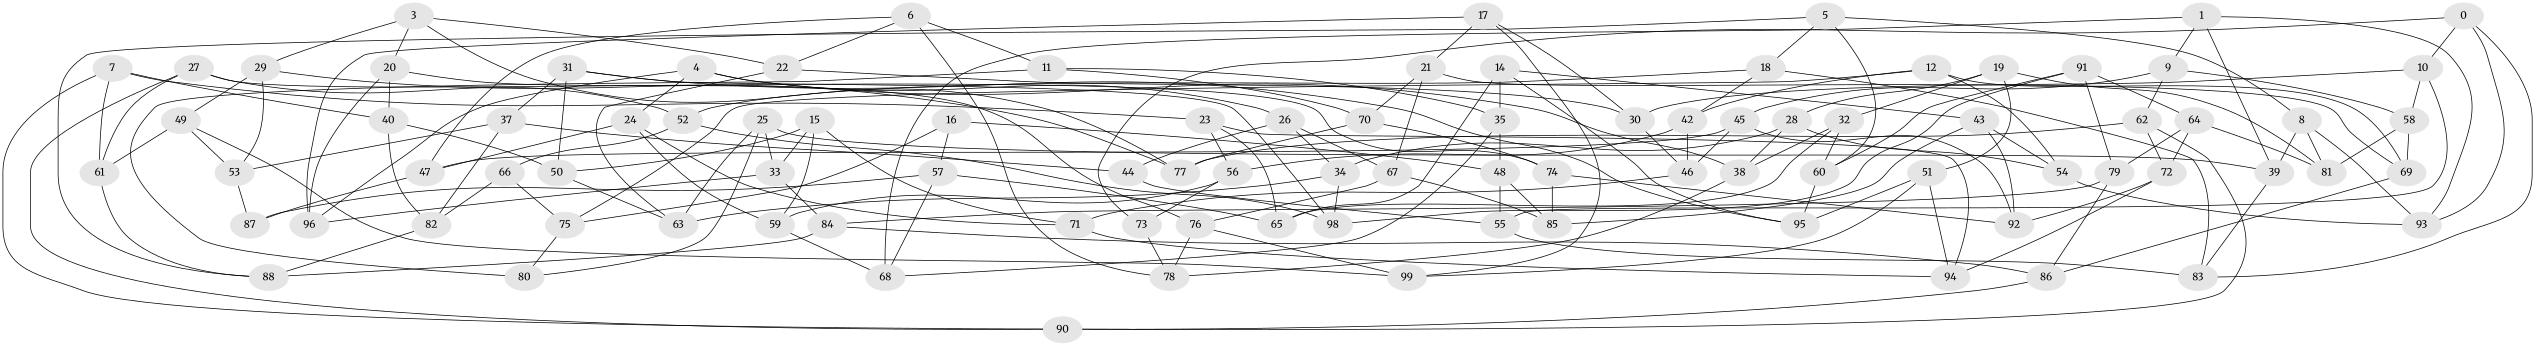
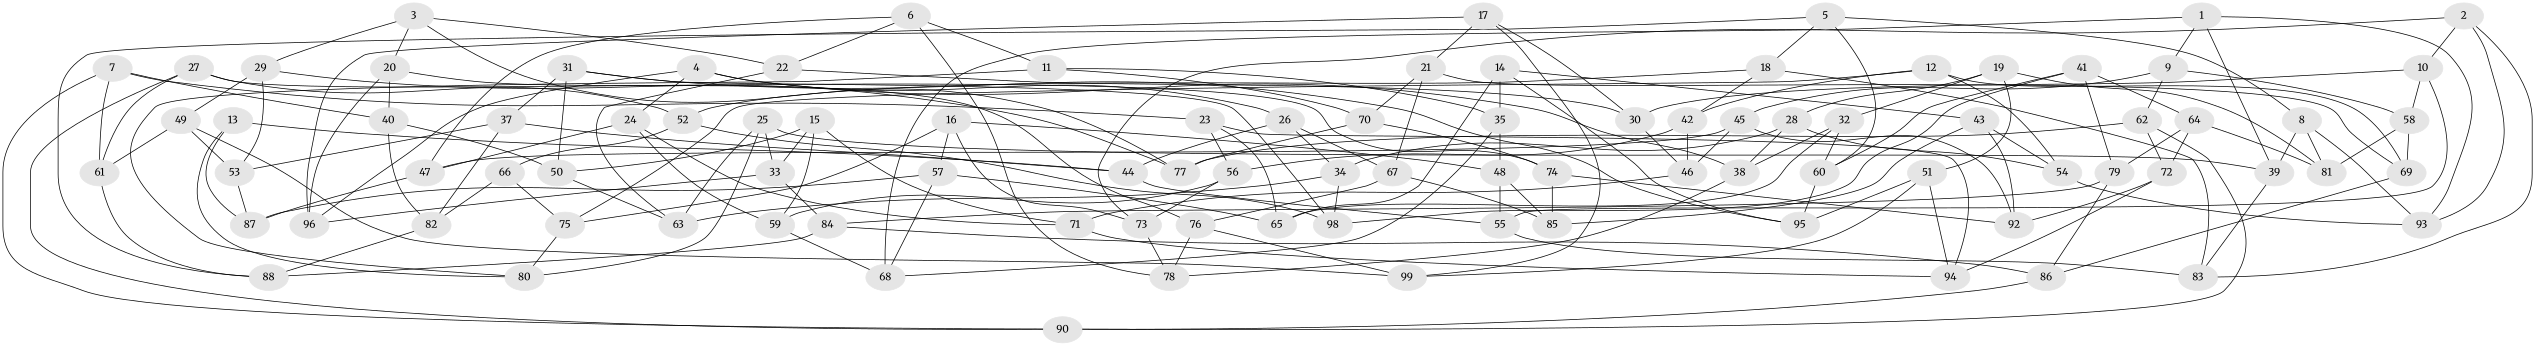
  graph {
    fontname=Merriweather
    node [color=gray90 fontname=Merriweather style=filled]
    edge [fontname=Merriweather]
    1
    9
    39
    68
    93
    45
    58
    62
    83
-   2 [label=0]
+   2
    10
    73
    30
    55
    78
    3
    20
    22
    29
    77
    n21 [label=96]
    40
    76
    63
    49
    53
    4
    24
    26
    38
    47
    59
    71
    44
    67
    34
    5
    8
    18
    60
    88
    81
    42
    52
    95
    6
    11
    35
    70
    80
    87
    7
    23
    61
    90
    65
    56
    94
    50
    82
    46
    92
    69
    72
    48
    74
    12
    54
    75
    86
+   13
    66
    14
    43
    85
    15
    33
    84
    16
    57
    17
    21
    n83 [label=99]
    n84 [label=98]
    19
    28
    32
    51
    25
    27
    31
    37
-   41 [label=91]
+   41
    64
    79
    1 -- 9
    1 -- 39
    1 -- 68
    1 -- 93
    9 -- 45
    9 -- 58
    9 -- 62
    39 -- 83
    45 -- 47
    45 -- 46
    45 -- 92
    58 -- 81
    58 -- 69
    62 -- 77
    62 -- 90
    62 -- 72
    2 -- 93
    2 -- 83
    2 -- 10
    2 -- 73
    10 -- 58
    10 -- 30
    10 -- 55
    73 -- 78
    30 -- 46
    55 -- 83
    3 -- 20
    3 -- 22
    3 -- 29
    3 -- 77
    20 -- n21
    20 -- 40
    20 -- 76
    22 -- 30
    22 -- 63
    29 -- 77
    29 -- 49
    29 -- 53
    40 -- 50
    40 -- 82
    76 -- 78
    76 -- n83
    49 -- 53
    49 -- 61
    49 -- n83
    53 -- 87
    4 -- n21
    4 -- 24
    4 -- 26
    4 -- 38
    24 -- 47
    24 -- 59
    24 -- 71
    26 -- 44
    26 -- 67
    26 -- 34
    38 -- 78
    47 -- 87
    59 -- 68
    71 -- 94
    44 -- 55
    67 -- 76
    67 -- 85
    34 -- 63
    34 -- n84
    5 -- 8
    5 -- 18
    5 -- 60
    5 -- 88
    8 -- 39
    8 -- 93
    8 -- 81
    18 -- 83
    18 -- 42
    18 -- 52
    60 -- 95
    42 -- 56
    42 -- 46
    52 -- 66
    52 -- n84
    6 -- 78
    6 -- 22
    6 -- 47
    6 -- 11
    11 -- 35
    11 -- 70
    11 -- 80
    35 -- 68
    35 -- 48
    70 -- 77
    70 -- 74
    7 -- 40
    7 -- 23
    7 -- 61
    7 -- 90
    23 -- 65
    23 -- 56
    23 -- 94
    61 -- 88
    56 -- 73
    56 -- 59
    50 -- 63
    82 -- 88
    46 -- 71
    69 -- 86
    72 -- 94
    72 -- 92
    48 -- 55
    48 -- 85
    74 -- 92
    74 -- 85
    12 -- 42
    12 -- 69
    12 -- 54
    12 -- 75
    54 -- 93
    75 -- 80
    86 -- 90
+   13 -- 44
+   13 -- 80
+   13 -- 87
    66 -- 82
    66 -- 75
    14 -- 95
    14 -- 35
    14 -- 65
    14 -- 43
    43 -- 92
    43 -- 54
    43 -- 85
    15 -- 59
    15 -- 71
    15 -- 50
    15 -- 33
    33 -- n21
    33 -- 84
    84 -- 88
    84 -- 86
+   16 -- 73
    16 -- 48
    16 -- 75
    16 -- 57
    57 -- 68
    57 -- 87
    57 -- 65
    17 -- 30
    17 -- n21
    17 -- 21
    17 -- n83
    21 -- 67
    21 -- 70
    21 -- 69
    19 -- 81
    19 -- 28
    19 -- 32
    19 -- 51
    28 -- 38
    28 -- 34
    28 -- 54
    32 -- 38
    32 -- 60
    32 -- 65
    51 -- 95
    51 -- 94
    51 -- n83
    25 -- 39
    25 -- 63
    25 -- 80
    25 -- 33
    27 -- 52
    27 -- 61
    27 -- 90
    27 -- 74
    31 -- 95
    31 -- 50
    31 -- n84
    31 -- 37
    37 -- 53
    37 -- 44
    37 -- 82
    41 -- 60
    41 -- n84
    41 -- 64
    41 -- 79
    64 -- 81
    64 -- 72
    64 -- 79
    79 -- 86
    79 -- 84
  }
